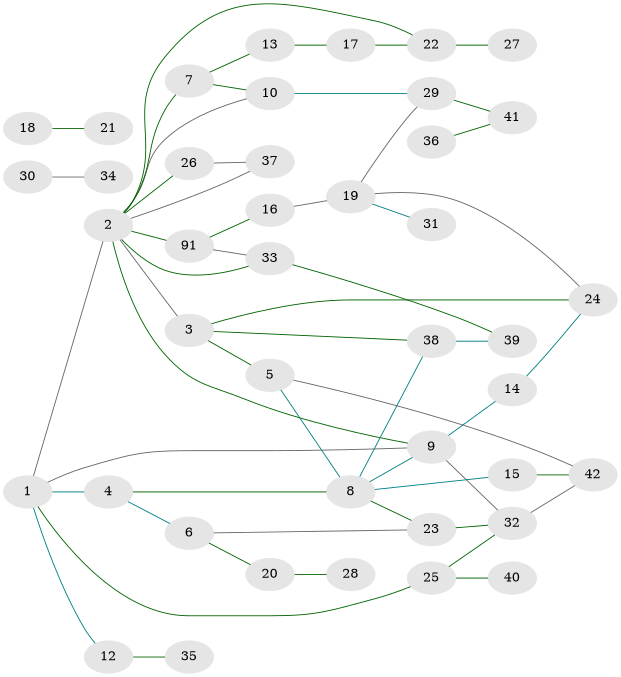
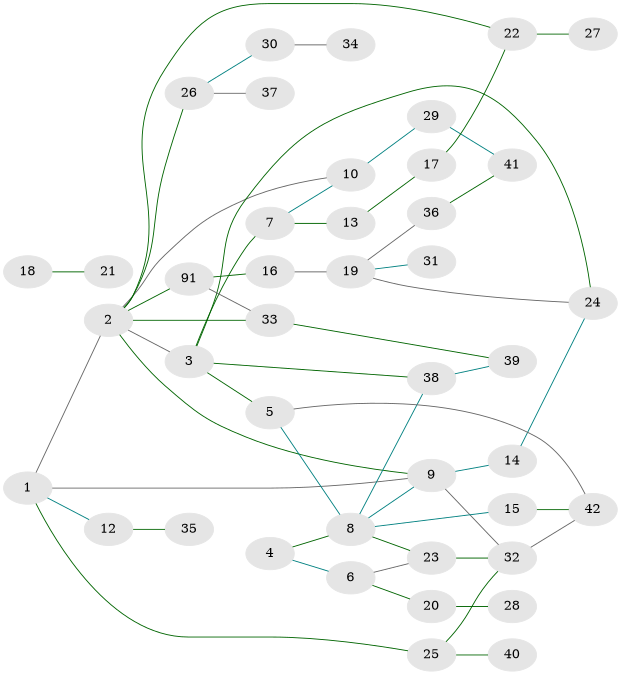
  graph {
    rankdir=LR
    node [color=gray90 style=filled]
    edge [color=darkgreen weight=1.0]
    1
    2
    4
    9
    12
    25
    3
    10
    n9 [label=91]
    22
    26
    33
    37
    6
    8
    14
    32
    35
    40
    5
    7
    24
    38
    29
    16
    27
    30
    39
    42
    13
    20
    23
    15
    28
    17
    41
    19
    18
    21
    31
    36
    34
    1 -- 2 [color=gray40 weight=2.0]
-   1 -- 4 [color=teal weight=2.0]
    1 -- 9 [color=gray40]
    1 -- 12 [color=teal]
    1 -- 25
    2 -- 9
    2 -- 3 [color=gray40]
    2 -- 10 [color=gray40]
    2 -- n9
    2 -- 22
    2 -- 26
    2 -- 33
-   2 -- 37 [color=gray40]
    4 -- 6 [color=teal]
    4 -- 8
    9 -- 14 [color=teal weight=2.0]
    9 -- 32 [color=gray40 weight=3.0]
    12 -- 35
    25 -- 32 [weight=2.0]
    25 -- 40
    3 -- 5
-   2 -- 7 [weight=2.0]
+   3 -- 7 [weight=2.0]
    3 -- 24
    3 -- 38
    10 -- 29 [color=teal]
    n9 -- 33 [color=gray40 weight=2.0]
    n9 -- 16
    22 -- 27
    26 -- 37 [color=gray40]
+   26 -- 30 [color=teal]
    33 -- 39
    6 -- 20
    6 -- 23 [color=gray40]
    8 -- 9 [color=teal]
    8 -- 38 [color=teal]
    8 -- 23
    8 -- 15 [color=teal]
    14 -- 24 [color=teal]
    32 -- 42 [color=gray40]
    5 -- 8 [color=teal]
    5 -- 42 [color=gray40]
-   7 -- 10
+   7 -- 10 [color=teal]
    7 -- 13
    38 -- 39 [color=teal]
-   29 -- 41
+   29 -- 41 [color=teal]
    16 -- 19 [color=gray40]
    30 -- 34 [color=gray40]
    13 -- 17
    20 -- 28
    23 -- 32
    15 -- 42
    17 -- 22 [weight=3.0]
    19 -- 24 [color=gray40]
    19 -- 31 [color=teal]
-   19 -- 29 [color=gray40]
+   19 -- 36 [color=gray40]
    18 -- 21
    36 -- 41
  }
